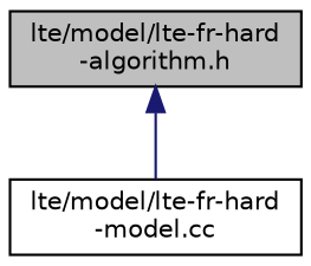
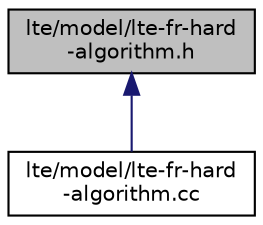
  digraph {
    node [color=black fontname=Helvetica fontsize=10 shape=record style=filled]
    n1 [fillcolor=grey75 fontcolor=black height=0.2 label="lte/model/lte-fr-hard\l-algorithm.h" width=0.4]
-   n2 [fillcolor=white height=0.2 label="lte/model/lte-fr-hard\l-model.cc" width=0.4]
+   n2 [fillcolor=white height=0.2 label="lte/model/lte-fr-hard\l-algorithm.cc" width=0.4]
    n1 -> n2 [color=midnightblue dir=back fontname=Helvetica fontsize=10 labelfontname=Helvetica labelfontsize=10 style=solid]
  }
